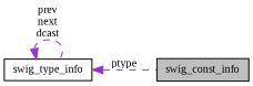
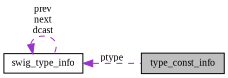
  digraph {
    rankdir=LR
    fontname="Liberation Serif"
    node [color=black fontname="Liberation Serif" fontsize=10 shape=record]
    edge [color=darkorchid3 dir=back fontname="Liberation Serif" fontsize=10 labelfontname=FreeSans labelfontsize=10 style=dashed]
-   n1 [fillcolor=grey75 fontcolor=black height=0.2 label=swig_const_info style=filled width=0.4]
+   n1 [fillcolor=grey75 fontcolor=black height=0.2 label=type_const_info style=filled width=0.4]
    n2 [height=0.2 label=swig_type_info width=0.4]
    n2 -> n1 [label=ptype]
    n2 -> n2 [label="prev\nnext\ndcast"]
  }
